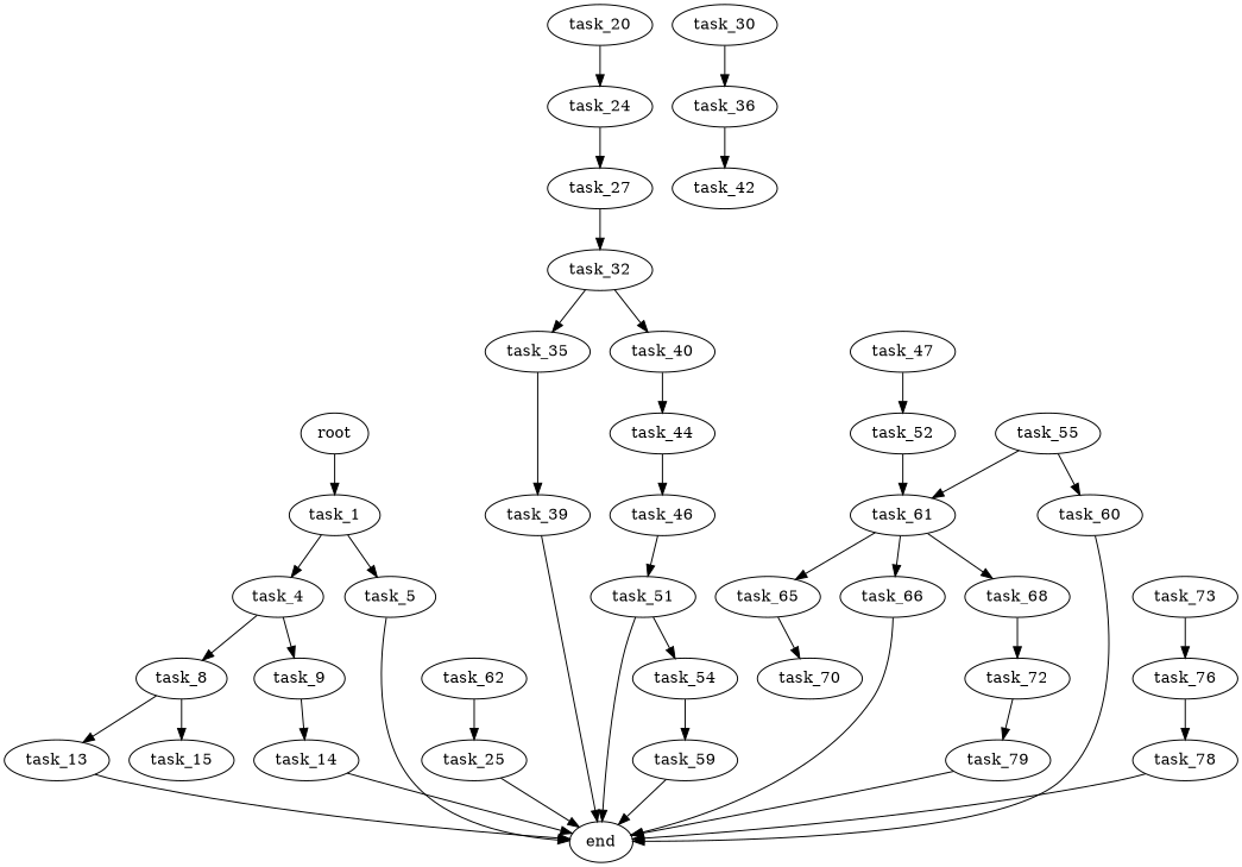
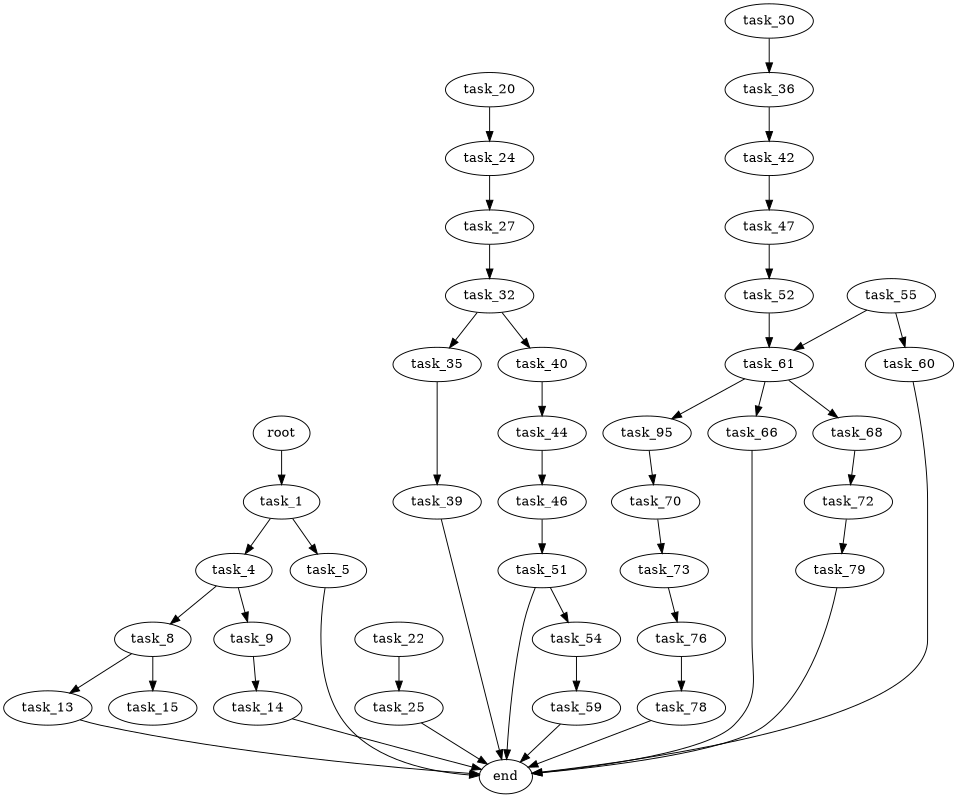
  digraph {
    root
    task_1
    task_4
    task_5
    task_8
    task_9
    end
    task_13
    task_15
    task_14
    task_20
    task_24
-   task_22 [label=task_62]
+   task_22
    task_25
    task_27
    task_32
    task_30
    task_36
    task_35
    task_40
    task_42
    task_39
    task_44
    task_47
    task_46
    task_52
    task_51
    task_61
    task_54
    task_59
    task_55
    task_60
-   task_65
+   task_65 [label=task_95]
    task_66
    task_68
    task_70
    task_72
    task_73
    task_79
    task_76
    task_78
    root -> task_1
    task_1 -> task_4
    task_1 -> task_5
    task_4 -> task_8
    task_4 -> task_9
    task_5 -> end
    task_8 -> task_13
    task_8 -> task_15
    task_9 -> task_14
    task_13 -> end
    task_14 -> end
    task_20 -> task_24
    task_24 -> task_27
    task_22 -> task_25
    task_25 -> end
    task_27 -> task_32
    task_32 -> task_35
    task_32 -> task_40
    task_30 -> task_36
    task_36 -> task_42
    task_35 -> task_39
    task_40 -> task_44
+   task_42 -> task_47
    task_39 -> end
    task_44 -> task_46
    task_47 -> task_52
    task_46 -> task_51
    task_52 -> task_61
    task_51 -> end
    task_51 -> task_54
    task_61 -> task_65
    task_61 -> task_66
    task_61 -> task_68
    task_54 -> task_59
    task_59 -> end
    task_55 -> task_61
    task_55 -> task_60
    task_60 -> end
    task_65 -> task_70
    task_66 -> end
    task_68 -> task_72
+   task_70 -> task_73
    task_72 -> task_79
    task_73 -> task_76
    task_79 -> end
    task_76 -> task_78
    task_78 -> end
  }
